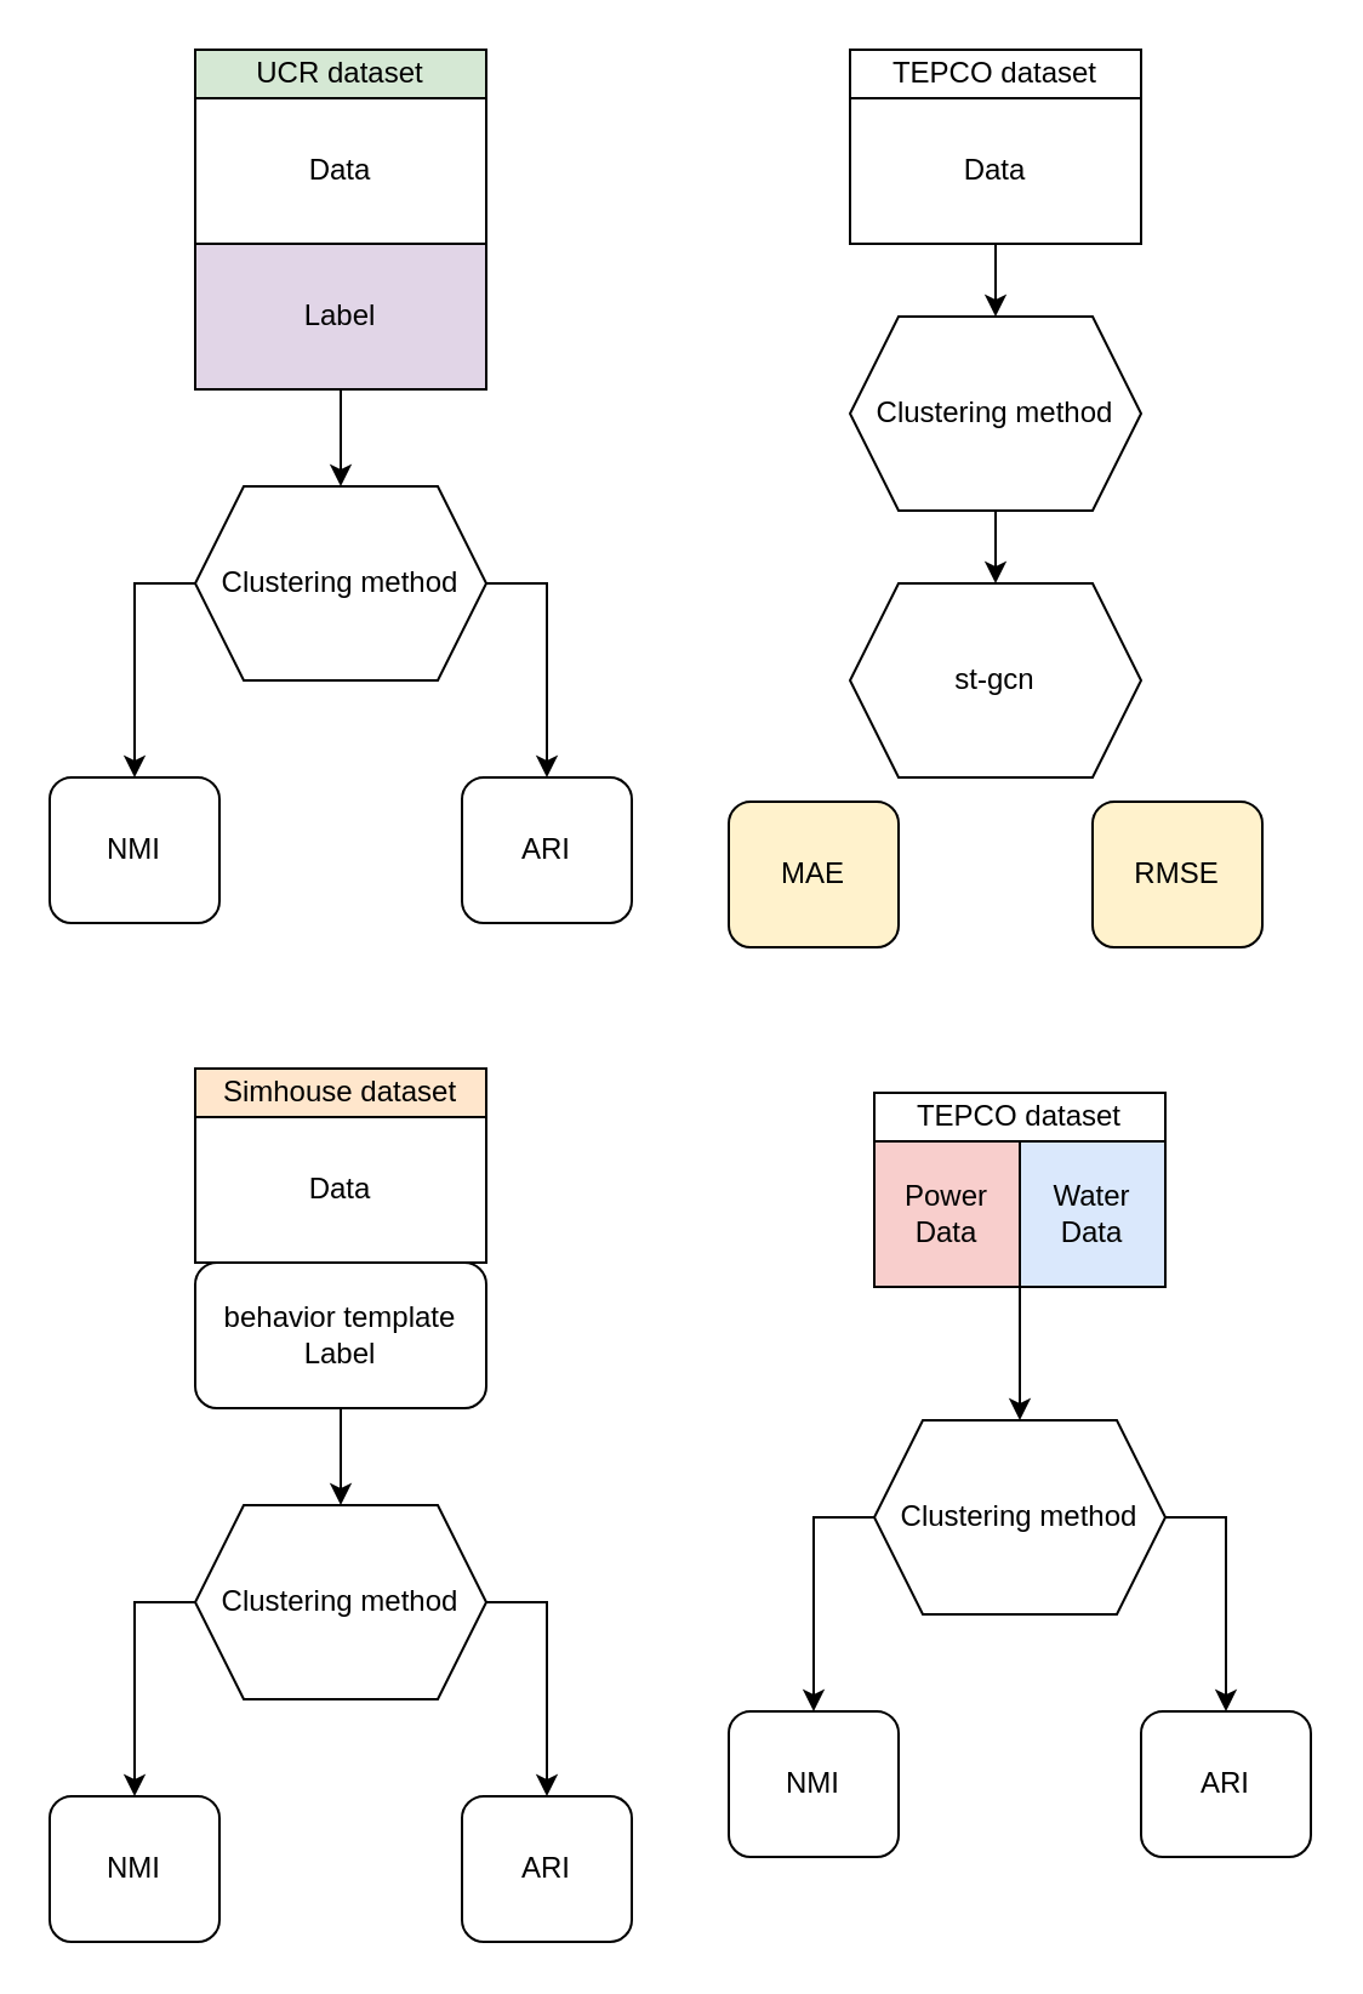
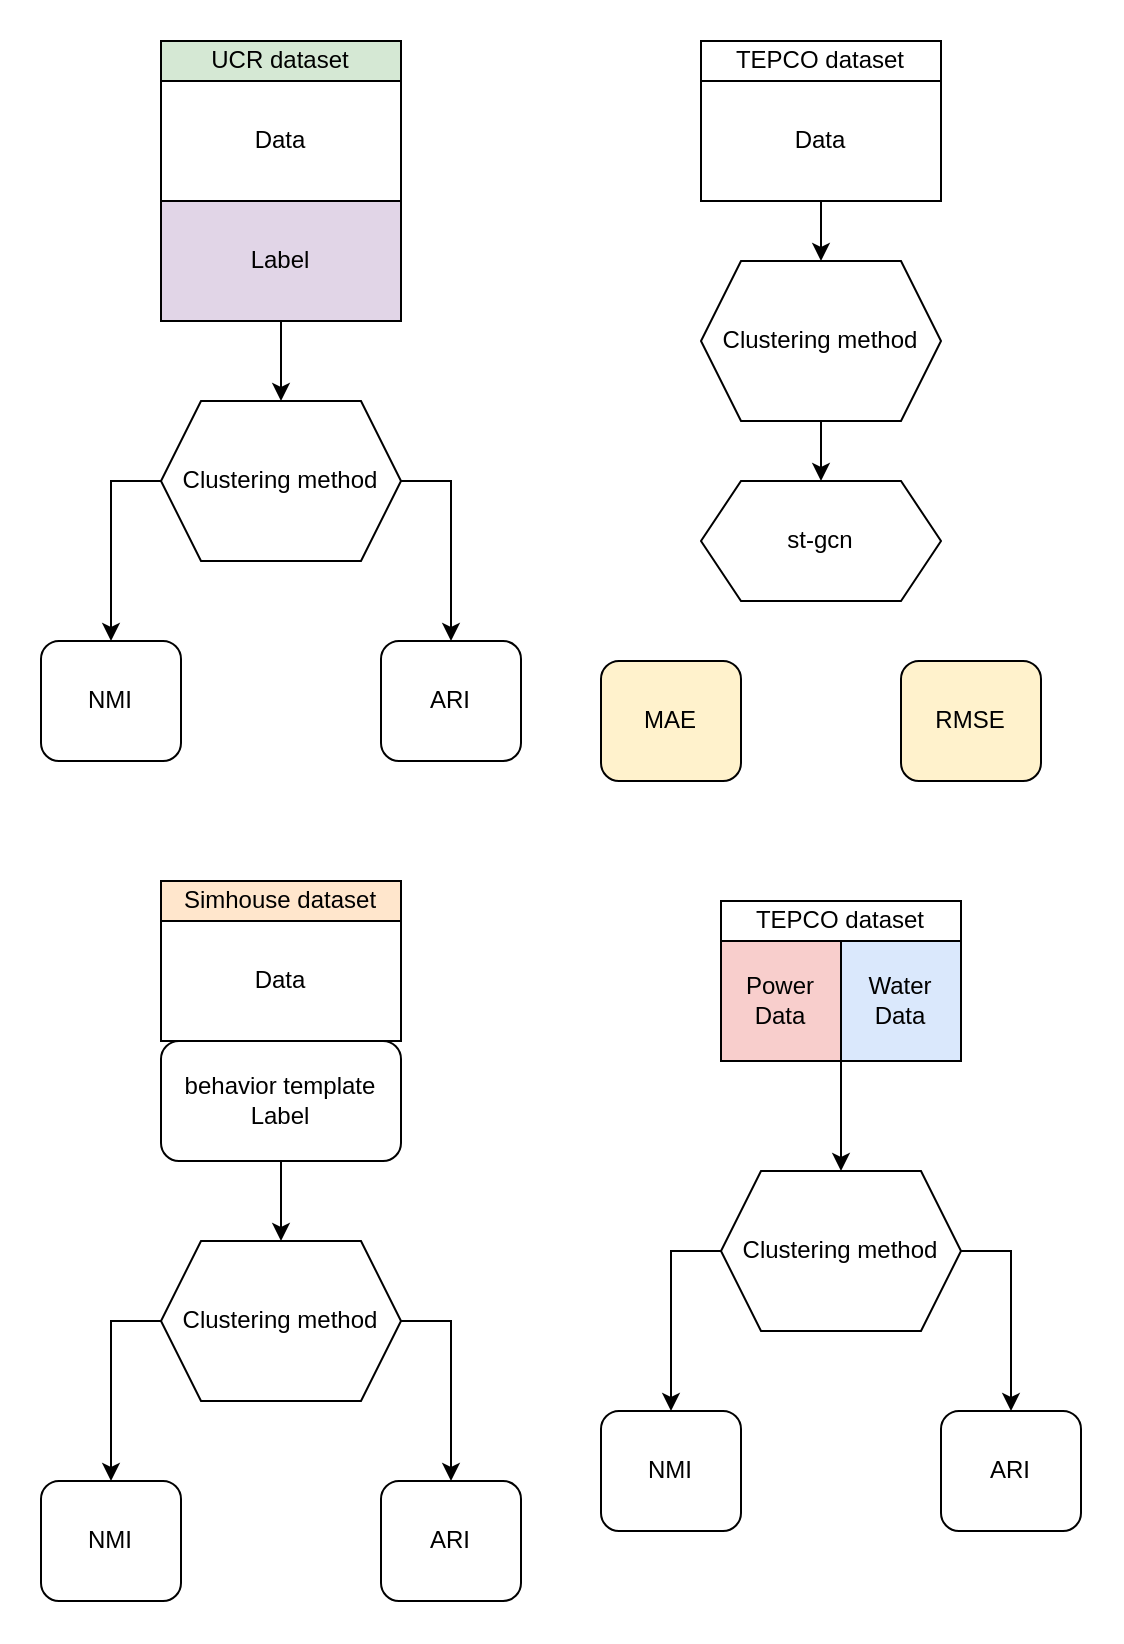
  <mxCell id="0" />
  <mxCell id="1" parent="0" />
  <mxCell id="2" value="" style="group" vertex="1" connectable="0" parent="1"><mxGeometry x="300" y="450" width="240" height="315" as="geometry" /></mxCell>
  <mxCell id="3" value="Power&lt;br&gt;Data" style="rounded=0;whiteSpace=wrap;html=1;fillColor=#f8cecc;" vertex="1" parent="2"><mxGeometry x="60" y="20" width="60" height="60" as="geometry" /></mxCell>
  <mxCell id="4" value="&lt;span id=&quot;docs-internal-guid-7eebf57d-7fff-22d7-f957-393773581c21&quot;&gt;&lt;/span&gt;TEPCO&amp;nbsp;dataset" style="rounded=0;whiteSpace=wrap;html=1;" vertex="1" parent="2"><mxGeometry x="60" width="120" height="20" as="geometry" /></mxCell>
  <mxCell id="5" value="Water&lt;br&gt;Data" style="rounded=0;whiteSpace=wrap;html=1;fillColor=#dae8fc;" vertex="1" parent="2"><mxGeometry x="120" y="20" width="60" height="60" as="geometry" /></mxCell>
  <mxCell id="6" value="Clustering method" style="shape=hexagon;perimeter=hexagonPerimeter2;whiteSpace=wrap;html=1;fixedSize=1;" vertex="1" parent="2"><mxGeometry x="60" y="135" width="120" height="80" as="geometry" /></mxCell>
  <mxCell id="7" style="edgeStyle=orthogonalEdgeStyle;rounded=0;orthogonalLoop=1;jettySize=auto;html=1;exitX=0;exitY=1;exitDx=0;exitDy=0;entryX=0.5;entryY=0;entryDx=0;entryDy=0;" edge="1" parent="2" source="5" target="6"><mxGeometry relative="1" as="geometry" /></mxCell>
  <mxCell id="8" value="NMI" style="rounded=1;whiteSpace=wrap;html=1;" vertex="1" parent="2"><mxGeometry y="255" width="70" height="60" as="geometry" /></mxCell>
  <mxCell id="9" style="edgeStyle=orthogonalEdgeStyle;rounded=0;orthogonalLoop=1;jettySize=auto;html=1;exitX=0;exitY=0.5;exitDx=0;exitDy=0;" edge="1" parent="2" source="6" target="8"><mxGeometry relative="1" as="geometry" /></mxCell>
  <mxCell id="10" value="ARI" style="rounded=1;whiteSpace=wrap;html=1;" vertex="1" parent="2"><mxGeometry x="170" y="255" width="70" height="60" as="geometry" /></mxCell>
  <mxCell id="11" style="edgeStyle=orthogonalEdgeStyle;rounded=0;orthogonalLoop=1;jettySize=auto;html=1;exitX=1;exitY=0.5;exitDx=0;exitDy=0;" edge="1" parent="2" source="6" target="10"><mxGeometry relative="1" as="geometry" /></mxCell>
  <mxCell id="12" value="" style="group" vertex="1" connectable="0" parent="1"><mxGeometry x="20" y="440" width="240" height="360" as="geometry" /></mxCell>
  <mxCell id="13" value="Data" style="rounded=0;whiteSpace=wrap;html=1;" vertex="1" parent="12"><mxGeometry x="60" y="20" width="120" height="60" as="geometry" /></mxCell>
  <mxCell id="14" value="behavior template Label" style="whiteSpace=wrap;html=1;rounded=1;" vertex="1" parent="12"><mxGeometry x="60" y="80" width="120" height="60" as="geometry" /></mxCell>
  <mxCell id="15" value="Simhouse dataset" style="rounded=0;whiteSpace=wrap;html=1;fillColor=#ffe6cc;" vertex="1" parent="12"><mxGeometry x="60" width="120" height="20" as="geometry" /></mxCell>
  <mxCell id="16" value="Clustering method" style="shape=hexagon;perimeter=hexagonPerimeter2;whiteSpace=wrap;html=1;fixedSize=1;" vertex="1" parent="12"><mxGeometry x="60" y="180" width="120" height="80" as="geometry" /></mxCell>
  <mxCell id="17" style="edgeStyle=orthogonalEdgeStyle;rounded=0;orthogonalLoop=1;jettySize=auto;html=1;exitX=0.5;exitY=1;exitDx=0;exitDy=0;entryX=0.5;entryY=0;entryDx=0;entryDy=0;" edge="1" parent="12" source="14" target="16"><mxGeometry relative="1" as="geometry" /></mxCell>
  <mxCell id="18" value="NMI" style="rounded=1;whiteSpace=wrap;html=1;" vertex="1" parent="12"><mxGeometry y="300" width="70" height="60" as="geometry" /></mxCell>
  <mxCell id="19" style="edgeStyle=orthogonalEdgeStyle;rounded=0;orthogonalLoop=1;jettySize=auto;html=1;exitX=0;exitY=0.5;exitDx=0;exitDy=0;" edge="1" parent="12" source="16" target="18"><mxGeometry relative="1" as="geometry" /></mxCell>
  <mxCell id="20" value="ARI" style="rounded=1;whiteSpace=wrap;html=1;" vertex="1" parent="12"><mxGeometry x="170" y="300" width="70" height="60" as="geometry" /></mxCell>
  <mxCell id="21" style="edgeStyle=orthogonalEdgeStyle;rounded=0;orthogonalLoop=1;jettySize=auto;html=1;exitX=1;exitY=0.5;exitDx=0;exitDy=0;" edge="1" parent="12" source="16" target="20"><mxGeometry relative="1" as="geometry" /></mxCell>
  <mxCell id="22" value="" style="group" vertex="1" connectable="0" parent="1"><mxGeometry x="300" y="20" width="220" height="370" as="geometry" /></mxCell>
  <mxCell id="23" value="Data" style="rounded=0;whiteSpace=wrap;html=1;" vertex="1" parent="22"><mxGeometry x="50" y="20" width="120" height="60" as="geometry" /></mxCell>
  <mxCell id="24" value="&lt;span id=&quot;docs-internal-guid-7eebf57d-7fff-22d7-f957-393773581c21&quot;&gt;&lt;/span&gt;TEPCO&amp;nbsp;dataset" style="rounded=0;whiteSpace=wrap;html=1;" vertex="1" parent="22"><mxGeometry x="50" width="120" height="20" as="geometry" /></mxCell>
  <mxCell id="25" value="Clustering method" style="shape=hexagon;perimeter=hexagonPerimeter2;whiteSpace=wrap;html=1;fixedSize=1;" vertex="1" parent="22"><mxGeometry x="50" y="110" width="120" height="80" as="geometry" /></mxCell>
  <mxCell id="26" style="edgeStyle=orthogonalEdgeStyle;rounded=0;orthogonalLoop=1;jettySize=auto;html=1;exitX=0.5;exitY=1;exitDx=0;exitDy=0;" edge="1" parent="22" source="23" target="25"><mxGeometry relative="1" as="geometry" /></mxCell>
- <mxCell id="27" value="st-gcn" style="shape=hexagon;perimeter=hexagonPerimeter2;whiteSpace=wrap;html=1;fixedSize=1;" vertex="1" parent="22"><mxGeometry x="50" y="220" width="120" height="80" as="geometry" /></mxCell>
+ <mxCell id="27" value="st-gcn" style="shape=hexagon;perimeter=hexagonPerimeter2;whiteSpace=wrap;html=1;fixedSize=1;" vertex="1" parent="22"><mxGeometry x="50" y="220" width="120" height="60" as="geometry" /></mxCell>
  <mxCell id="28" style="edgeStyle=orthogonalEdgeStyle;rounded=0;orthogonalLoop=1;jettySize=auto;html=1;exitX=0.5;exitY=1;exitDx=0;exitDy=0;" edge="1" parent="22" source="25" target="27"><mxGeometry relative="1" as="geometry" /></mxCell>
  <mxCell id="29" value="MAE" style="rounded=1;whiteSpace=wrap;html=1;fillColor=#fff2cc;" vertex="1" parent="22"><mxGeometry y="310" width="70" height="60" as="geometry" /></mxCell>
  <mxCell id="30" value="&lt;div&gt;RMSE&lt;/div&gt;" style="rounded=1;whiteSpace=wrap;html=1;fillColor=#fff2cc;" vertex="1" parent="22"><mxGeometry x="150" y="310" width="70" height="60" as="geometry" /></mxCell>
  <mxCell id="31" value="" style="group" vertex="1" connectable="0" parent="1"><mxGeometry x="20" y="20" width="240" height="360" as="geometry" /></mxCell>
  <mxCell id="32" value="Data" style="rounded=0;whiteSpace=wrap;html=1;" vertex="1" parent="31"><mxGeometry x="60" y="20" width="120" height="60" as="geometry" /></mxCell>
  <mxCell id="33" style="edgeStyle=orthogonalEdgeStyle;rounded=0;orthogonalLoop=1;jettySize=auto;html=1;exitX=0.5;exitY=1;exitDx=0;exitDy=0;entryX=0.5;entryY=0;entryDx=0;entryDy=0;" edge="1" parent="31" source="34"><mxGeometry relative="1" as="geometry"><mxPoint x="120" y="180" as="targetPoint" /></mxGeometry></mxCell>
  <mxCell id="34" value="Label" style="rounded=0;whiteSpace=wrap;html=1;fillColor=#e1d5e7;" vertex="1" parent="31"><mxGeometry x="60" y="80" width="120" height="60" as="geometry" /></mxCell>
  <mxCell id="35" value="UCR dataset" style="rounded=0;whiteSpace=wrap;html=1;fillColor=#d5e8d4;" vertex="1" parent="31"><mxGeometry x="60" width="120" height="20" as="geometry" /></mxCell>
  <mxCell id="36" value="Clustering method" style="shape=hexagon;perimeter=hexagonPerimeter2;whiteSpace=wrap;html=1;fixedSize=1;" vertex="1" parent="31"><mxGeometry x="60" y="180" width="120" height="80" as="geometry" /></mxCell>
  <mxCell id="37" value="NMI" style="rounded=1;whiteSpace=wrap;html=1;" vertex="1" parent="31"><mxGeometry y="300" width="70" height="60" as="geometry" /></mxCell>
  <mxCell id="38" style="edgeStyle=orthogonalEdgeStyle;rounded=0;orthogonalLoop=1;jettySize=auto;html=1;exitX=0;exitY=0.5;exitDx=0;exitDy=0;" edge="1" parent="31" source="36" target="37"><mxGeometry relative="1" as="geometry" /></mxCell>
  <mxCell id="39" value="ARI" style="rounded=1;whiteSpace=wrap;html=1;" vertex="1" parent="31"><mxGeometry x="170" y="300" width="70" height="60" as="geometry" /></mxCell>
  <mxCell id="40" style="edgeStyle=orthogonalEdgeStyle;rounded=0;orthogonalLoop=1;jettySize=auto;html=1;exitX=1;exitY=0.5;exitDx=0;exitDy=0;" edge="1" parent="31" source="36" target="39"><mxGeometry relative="1" as="geometry" /></mxCell>
